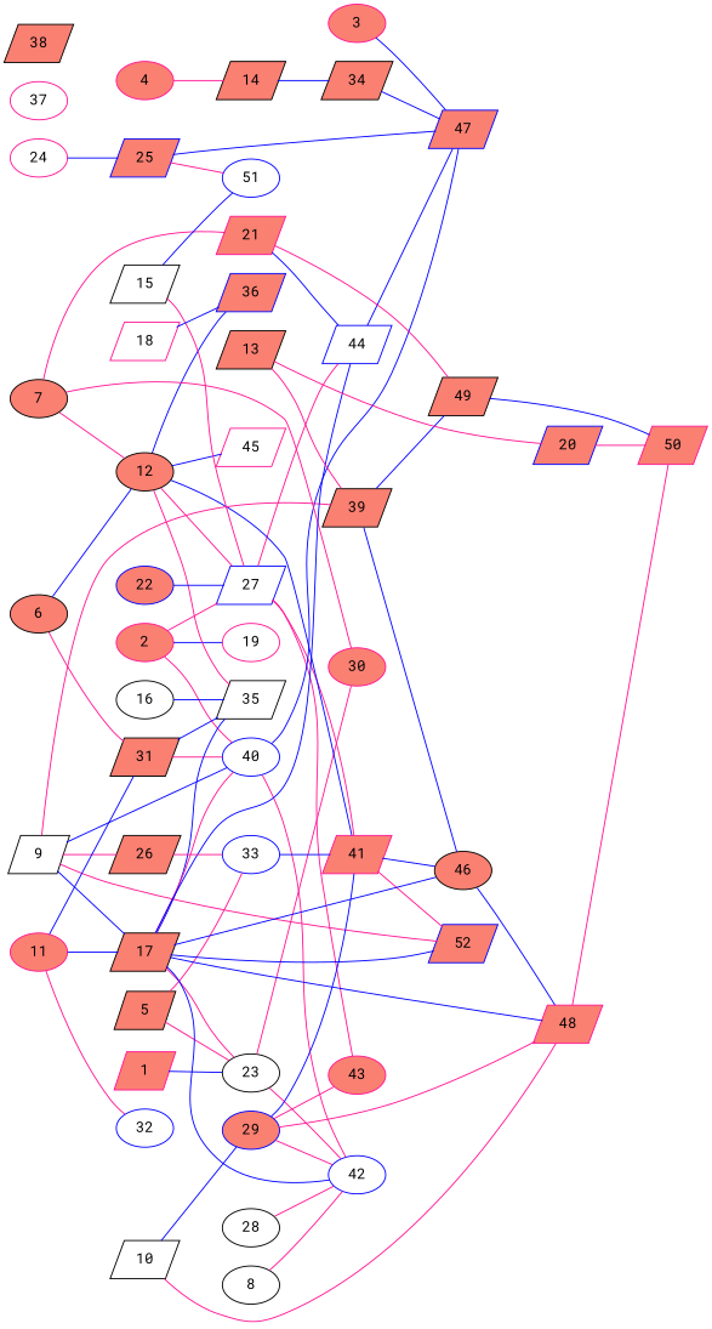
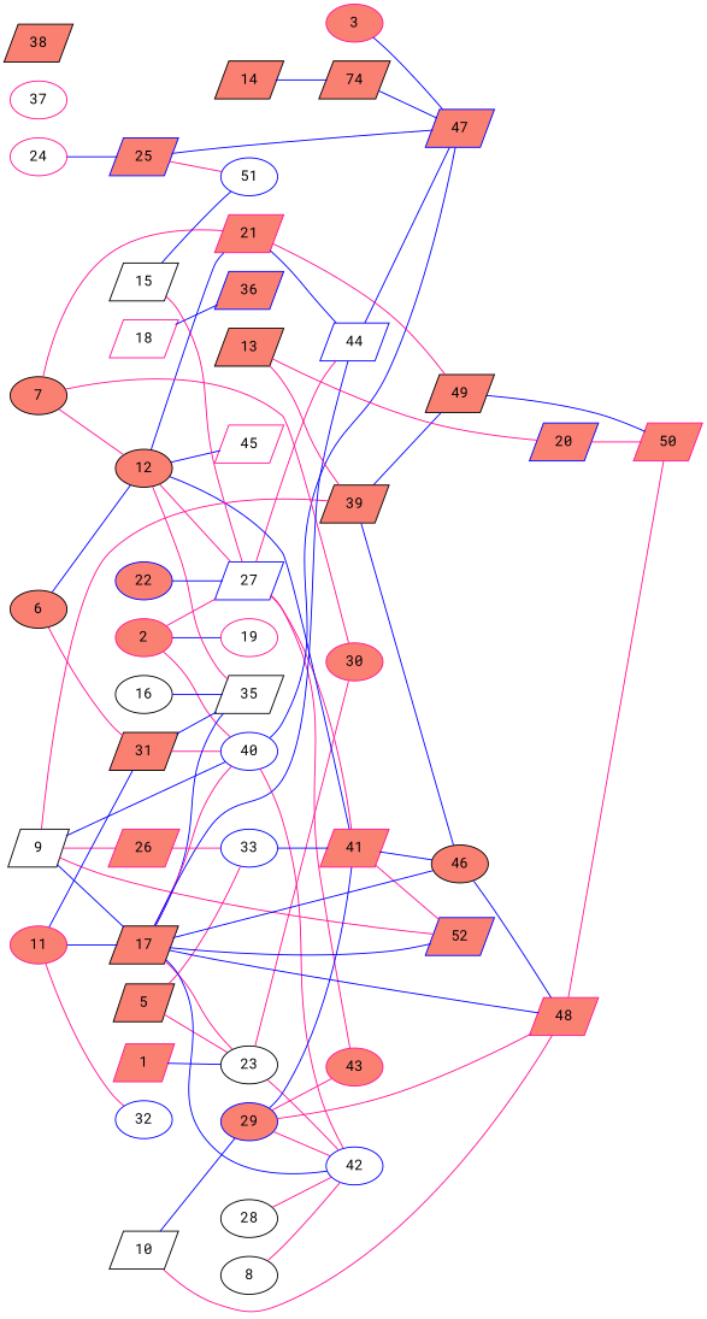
  graph {
    fontname="Roboto Mono"
    rankdir=LR
    node [color=black fillcolor=salmon fontname="Roboto Mono" shape=parallelogram style=filled]
    edge [color=deeppink fontname="Roboto Mono"]
    1 [color=deeppink]
    23 [fillcolor=white shape=ellipse]
    30 [color=deeppink shape=ellipse]
    42 [color=blue fillcolor=white shape=ellipse]
    35 [fillcolor=white]
    2 [color=deeppink shape=ellipse]
    19 [color=deeppink fillcolor=white shape=ellipse]
    27 [color=blue fillcolor=white]
    40 [color=blue fillcolor=white shape=ellipse]
    41 [color=deeppink]
    44 [color=blue fillcolor=white]
    43 [color=deeppink shape=ellipse]
    47 [color=blue]
    3 [color=deeppink shape=ellipse]
-   4 [color=deeppink shape=ellipse]
    14
-   34
+   34 [label=74]
    5
    33 [color=blue fillcolor=white shape=ellipse]
    6 [shape=ellipse]
    12 [shape=ellipse]
    31
    36 [color=blue]
    45 [color=deeppink fillcolor=white]
    7 [shape=ellipse]
    21 [color=deeppink]
    49
    8 [fillcolor=white shape=ellipse]
    9 [fillcolor=white]
    17
-   26
+   26 [color=deeppink]
    39
    52 [color=blue]
    48 [color=deeppink]
    46 [shape=ellipse]
    10 [fillcolor=white]
    29 [color=blue shape=ellipse]
    50 [color=deeppink]
    11 [color=deeppink shape=ellipse]
    32 [color=blue fillcolor=white shape=ellipse]
    13
    20 [color=blue]
    15 [fillcolor=white]
    51 [color=blue fillcolor=white shape=ellipse]
    16 [fillcolor=white shape=ellipse]
    18 [color=deeppink fillcolor=white]
    22 [color=blue shape=ellipse]
    24 [color=deeppink fillcolor=white shape=ellipse]
    25 [color=blue]
    28 [fillcolor=white shape=ellipse]
    37 [color=deeppink fillcolor=white shape=ellipse]
    38
    1 -- 23 [color=blue]
    23 -- 30
    23 -- 42
    2 -- 19 [color=blue]
    2 -- 27
    2 -- 40
    27 -- 41
    27 -- 44
    27 -- 43
    40 -- 42
    40 -- 47 [color=blue]
    41 -- 52
    41 -- 46 [color=blue]
    44 -- 47 [color=blue]
    3 -- 47 [color=blue]
-   4 -- 14
    14 -- 34 [color=blue]
    34 -- 47 [color=blue]
    5 -- 23
    5 -- 33
    33 -- 41 [color=blue]
    6 -- 12 [color=blue]
    6 -- 31
    12 -- 35
    12 -- 27
    12 -- 41 [color=blue]
-   12 -- 36 [color=blue]
+   12 -- 21 [color=blue]
    12 -- 45 [color=blue]
    31 -- 35 [color=blue]
    31 -- 40
    7 -- 30
    7 -- 12
    7 -- 21
    21 -- 44 [color=blue]
    21 -- 49
    49 -- 50 [color=blue]
    8 -- 42
    9 -- 40 [color=blue]
    9 -- 17 [color=blue]
    9 -- 26
    9 -- 39
    9 -- 52
    17 -- 23
    17 -- 42 [color=blue]
    17 -- 35 [color=blue]
    17 -- 40
    17 -- 44 [color=blue]
    17 -- 52 [color=blue]
    17 -- 48 [color=blue]
    17 -- 46 [color=blue]
    26 -- 33
    39 -- 49 [color=blue]
    39 -- 46 [color=blue]
    48 -- 50
    46 -- 48 [color=blue]
    10 -- 48
    10 -- 29 [color=blue]
    29 -- 42
    29 -- 41 [color=blue]
    29 -- 43
    29 -- 48
    11 -- 31 [color=blue]
    11 -- 17 [color=blue]
    11 -- 32
    13 -- 39
    13 -- 20
    20 -- 50
    15 -- 27
    15 -- 51 [color=blue]
    16 -- 35 [color=blue]
    18 -- 36 [color=blue]
    22 -- 27 [color=blue]
    24 -- 25 [color=blue]
    25 -- 47 [color=blue]
    25 -- 51
    28 -- 42
  }
